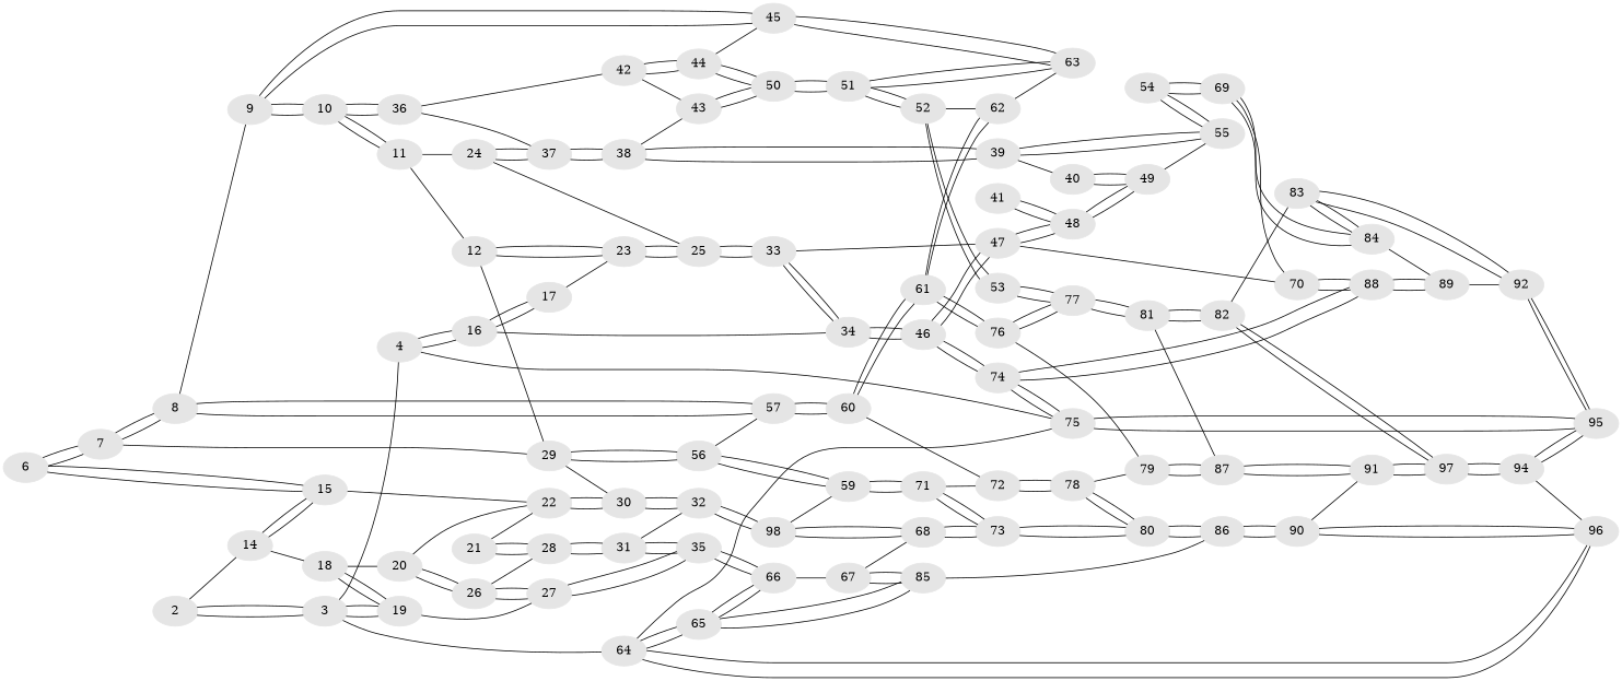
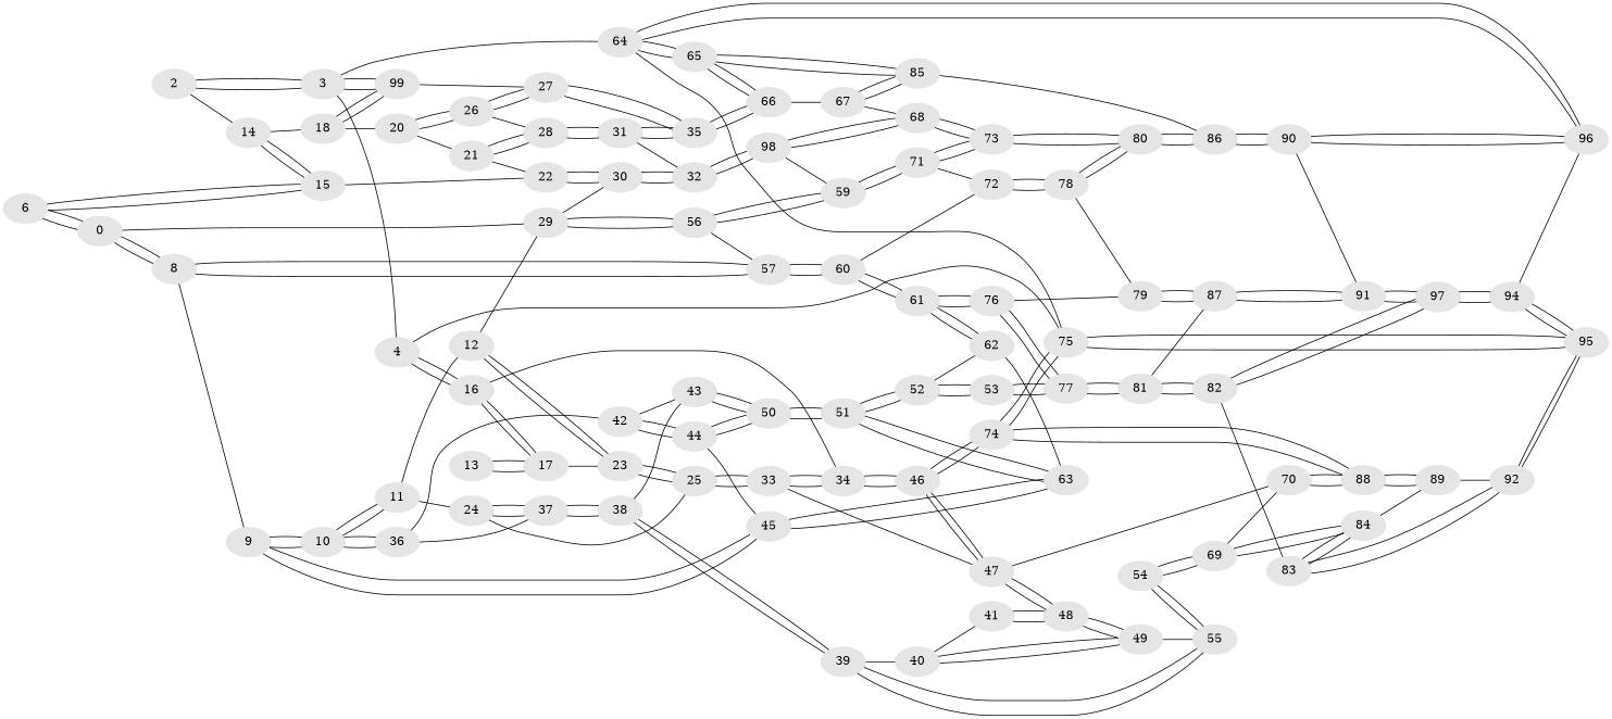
  graph {
    rankdir=LR
    node [color=gray90 style=filled]
    2
    3
    14
    6
-   7
+   7 [label=0]
    15
    4
-   19
+   19 [label=99]
    64
    18
    16
    75
    27
    65
    96
    17
    34
    95
+   13
    8
    29
    22
    9
    57
    30
    56
    10
    45
    60
    11
    36
    63
    12
    24
    37
    42
    23
    25
    20
    46
    21
    26
    35
    28
    31
    32
    33
    38
    47
    66
    59
    n52 [label=98]
    68
    41
    48
    74
    67
    43
    44
    39
    40
    55
    50
    49
    51
    70
    88
    52
    53
    62
    77
    54
    69
    81
    84
    71
    61
    72
    73
    76
    78
    79
    85
    86
    80
    89
    87
    82
    91
    90
    83
    n92 [label=97]
    92
    94
    2 -- 3
    2 -- 3
    2 -- 14
    3 -- 4
    3 -- 19
    3 -- 19
    3 -- 64
    14 -- 15
    14 -- 15
    14 -- 18
    6 -- 7
    6 -- 7
    6 -- 15
    6 -- 15
    7 -- 8
    7 -- 8
    7 -- 29
    15 -- 22
    4 -- 16
    4 -- 16
    4 -- 75
    19 -- 27
    64 -- 75
    64 -- 65
    64 -- 65
    64 -- 96
    64 -- 96
    18 -- 19
    18 -- 19
    18 -- 20
    16 -- 17
    16 -- 17
    16 -- 34
    75 -- 95
    75 -- 95
    27 -- 35
    27 -- 35
    65 -- 66
    65 -- 66
    65 -- 85
    65 -- 85
    17 -- 23
    34 -- 46
    34 -- 46
+   13 -- 17
+   13 -- 17
    8 -- 9
    8 -- 57
    8 -- 57
    29 -- 30
    29 -- 56
    29 -- 56
    22 -- 30
    22 -- 30
    9 -- 10
    9 -- 10
    9 -- 45
    9 -- 45
    57 -- 60
    57 -- 60
    30 -- 32
    30 -- 32
    56 -- 57
    56 -- 59
    56 -- 59
    10 -- 11
    10 -- 11
    10 -- 36
    10 -- 36
    45 -- 63
    45 -- 63
    60 -- 61
    60 -- 61
    60 -- 72
    11 -- 12
    11 -- 24
    36 -- 37
    36 -- 42
    12 -- 29
    12 -- 23
    12 -- 23
    24 -- 37
    24 -- 37
    24 -- 25
    37 -- 38
    37 -- 38
    42 -- 43
    42 -- 44
    42 -- 44
    23 -- 25
    23 -- 25
    25 -- 33
    25 -- 33
-   20 -- 22
+   20 -- 21
    20 -- 26
    20 -- 26
    46 -- 47
    46 -- 47
    46 -- 74
    46 -- 74
    21 -- 22
    21 -- 28
    21 -- 28
    26 -- 27
    26 -- 27
    26 -- 28
    35 -- 66
    35 -- 66
    28 -- 31
    28 -- 31
    31 -- 35
    31 -- 35
    31 -- 32
    32 -- n52
    32 -- n52
    33 -- 34
    33 -- 34
    33 -- 47
    38 -- 43
    38 -- 39
    38 -- 39
    47 -- 48
    47 -- 48
    47 -- 70
    66 -- 67
    59 -- 71
    59 -- 71
    n52 -- 59
    n52 -- 68
    n52 -- 68
    68 -- 73
    68 -- 73
    41 -- 48
    41 -- 48
    48 -- 49
    48 -- 49
    74 -- 75
    74 -- 75
    74 -- 88
    74 -- 88
    67 -- 68
    67 -- 85
    67 -- 85
    43 -- 50
    43 -- 50
    44 -- 45
    44 -- 50
    44 -- 50
    39 -- 40
    39 -- 55
    39 -- 55
+   40 -- 41
    40 -- 49
    40 -- 49
    50 -- 51
    50 -- 51
    49 -- 55
    51 -- 63
    51 -- 63
    51 -- 52
    51 -- 52
    70 -- 88
    70 -- 88
    88 -- 89
    88 -- 89
    52 -- 53
    52 -- 53
    52 -- 62
    53 -- 77
    53 -- 77
    62 -- 63
    77 -- 81
    77 -- 81
    54 -- 55
    54 -- 55
    54 -- 69
    54 -- 69
    69 -- 70
    69 -- 84
    69 -- 84
    81 -- 87
    81 -- 82
    81 -- 82
    84 -- 89
    71 -- 72
    71 -- 73
    71 -- 73
    61 -- 62
    61 -- 62
    61 -- 76
    61 -- 76
    72 -- 78
    72 -- 78
    73 -- 80
    73 -- 80
    76 -- 77
    76 -- 77
    76 -- 79
    78 -- 79
    78 -- 80
    78 -- 80
    79 -- 87
    79 -- 87
    85 -- 86
    86 -- 90
    86 -- 90
    80 -- 86
    80 -- 86
    89 -- 92
    87 -- 91
    87 -- 91
    82 -- 83
    82 -- n92
    82 -- n92
    91 -- n92
    91 -- n92
    90 -- 96
    90 -- 96
    90 -- 91
    83 -- 84
    83 -- 84
    83 -- 92
    83 -- 92
    n92 -- 94
    n92 -- 94
    92 -- 95
    92 -- 95
    94 -- 96
    94 -- 95
    94 -- 95
  }
